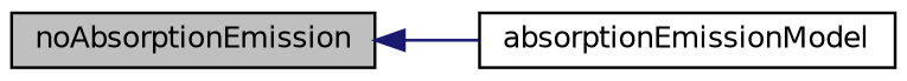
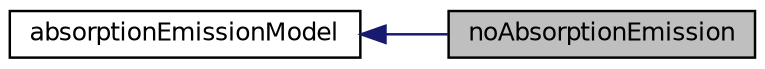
  digraph {
    rankdir=LR
    node [color=black fontname=Helvetica fontsize=10 shape=record]
    n1 [fillcolor=grey75 fontcolor=black height=0.2 label=noAbsorptionEmission style=filled width=0.4]
    n2 [height=0.2 label=absorptionEmissionModel width=0.4]
-   n1 -> n2 [color=midnightblue dir=back fontname=Helvetica fontsize=10 labelfontname=Helvetica labelfontsize=10 style=solid]
+   n2 -> n1 [color=midnightblue dir=back fontname=Helvetica fontsize=10 labelfontname=Helvetica labelfontsize=10 style=solid]
  }
